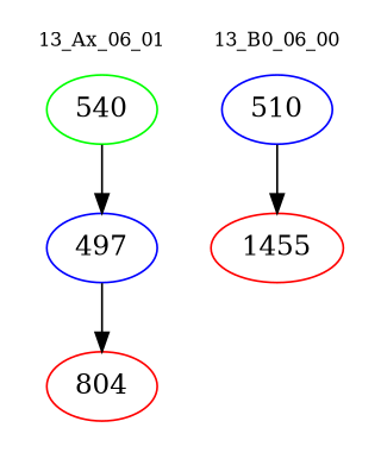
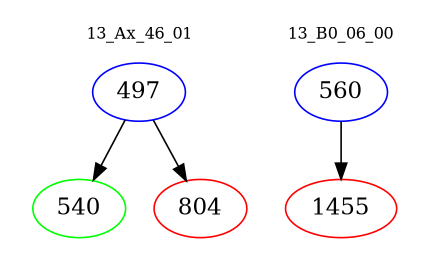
  digraph {
    node [color=blue]
    edge [color=black]
    n1 [label=497]
    n2 [color=green label=540]
    n3 [color=red label=804]
-   n4 [label=510]
+   n4 [label=560]
    n5 [color=red label=1455]
    subgraph cluster_1 {
      color=white
      fontsize=10
-     label="13_Ax_06_01"
+     label="13_Ax_46_01"
      n1
      n2
      n3
    }
    subgraph cluster_2 {
      color=white
      fontsize=10
      label="13_B0_06_00"
      n4
      n5
    }
-   n2 -> n1
+   n1 -> n2
    n1 -> n3
    n4 -> n5
  }
